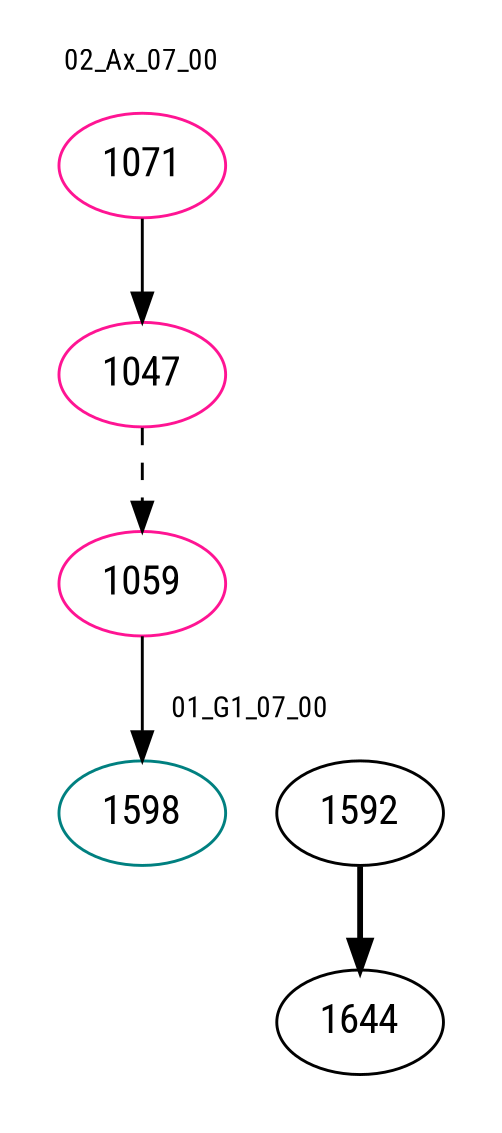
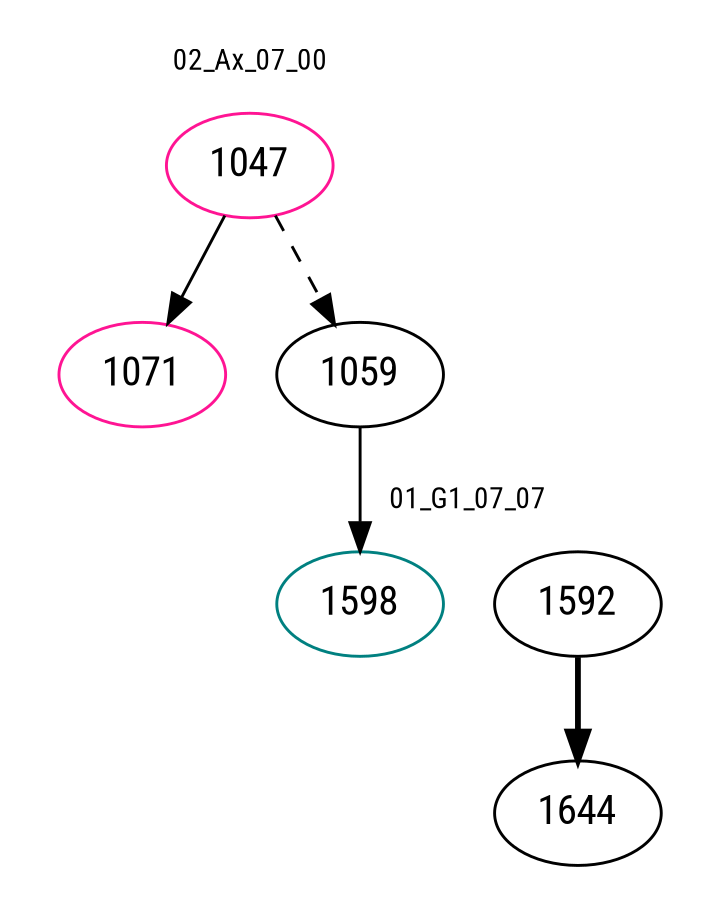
  digraph {
    fontname="Roboto Condensed"
    node [color=black fontname="Roboto Condensed"]
    edge [color=black fontname="Roboto Condensed" style=solid]
    n1 [color=deeppink label=1047]
    n2 [color=deeppink label=1071]
-   n3 [color=deeppink label=1059]
+   n3 [label=1059]
    n4 [label=1592]
    n5 [color=teal label=1598]
    n6 [label=1644]
    subgraph cluster_1 {
      color=white
      fontsize=10
      label="02_Ax_07_00"
      n1
      n2
      n3
    }
    subgraph cluster_2 {
      color=white
      fontsize=10
-     label="01_G1_07_00"
+     label="01_G1_07_07"
      n4
      n5
      n6
    }
-   n2 -> n1
+   n1 -> n2
    n1 -> n3 [style=dashed]
    n3 -> n5
    n4 -> n6 [style=bold]
  }
